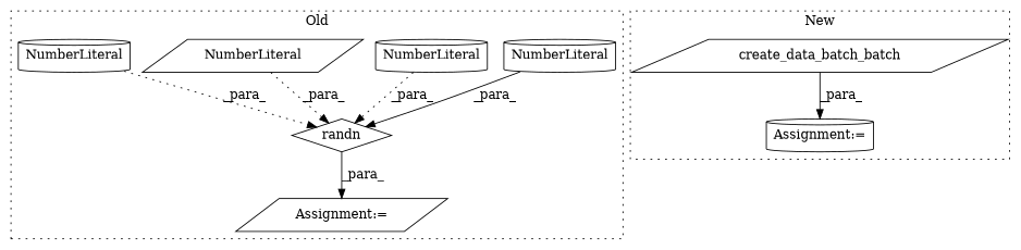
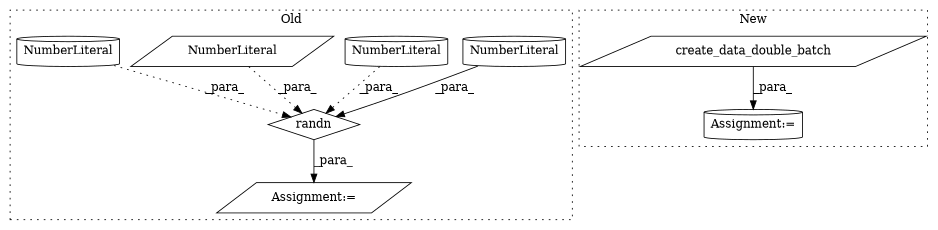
  digraph {
    node [a=34 l=1 shape=cylinder]
    edge [style=solid]
    n1 [a=32 l="6,1" label=randn s="3396,3410" shape=diamond]
    n2 [label=NumberLiteral s=3404]
    n3 [label=NumberLiteral s=3409]
    n4 [label=NumberLiteral s=3402 shape=parallelogram]
    n5 [l=2 label=NumberLiteral s=3406]
    n6 [a=7 label="Assignment:=" s=3389 shape=parallelogram]
-   n7 [a=32 l=26 label=create_data_batch_batch s=3767 shape=parallelogram]
+   n7 [a=32 l=26 label=create_data_double_batch s=3767 shape=parallelogram]
    n8 [a=7 label="Assignment:=" s=3761]
    subgraph cluster_1 {
      label=Old
      style=dotted
      n1
      n2
      n3
      n4
      n5
      n6
    }
    subgraph cluster_2 {
      label=New
      style=dotted
      n7
      n8
    }
    n1 -> n6 [label=_para_]
    n2 -> n1 [label=_para_]
    n3 -> n1 [label=_para_ style=dotted]
    n4 -> n1 [label=_para_ style=dotted]
    n5 -> n1 [label=_para_ style=dotted]
    n7 -> n8 [label=_para_]
  }
